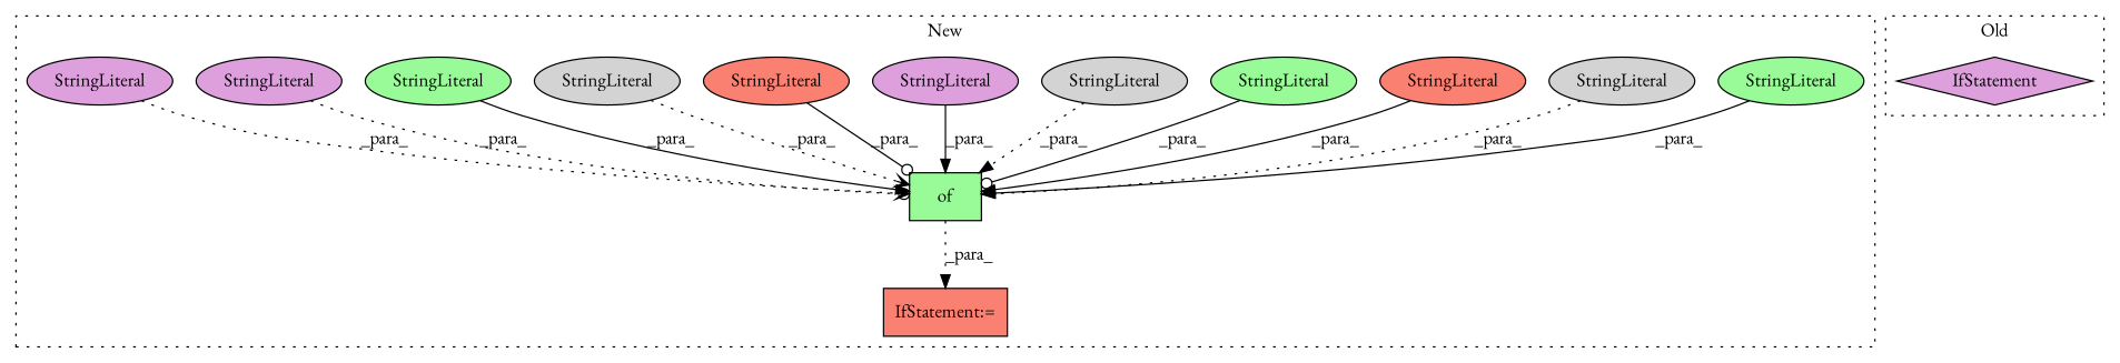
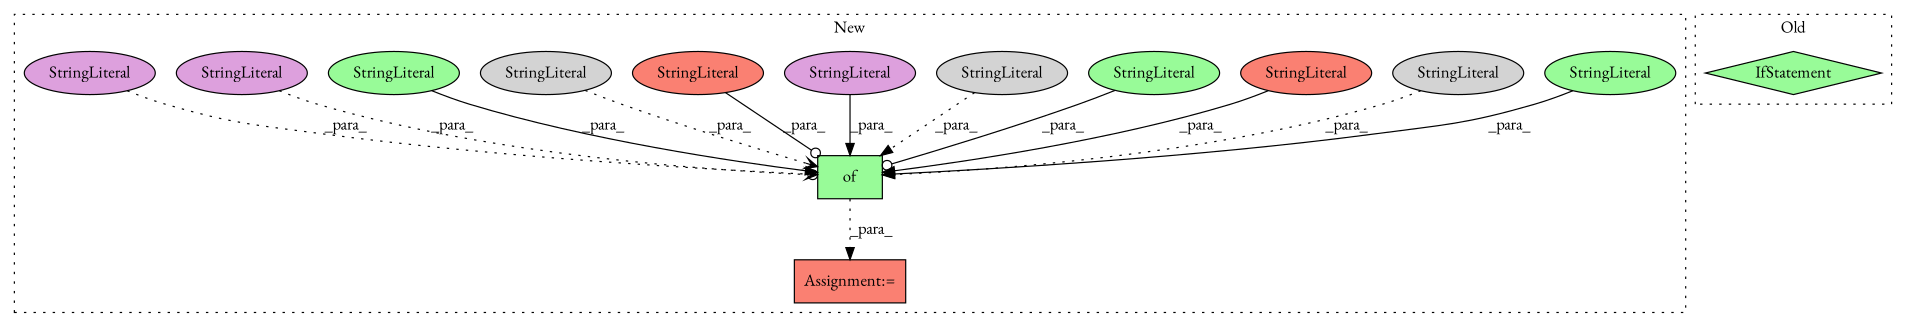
  digraph {
    fontname="EB Garamond"
    node [a=45 fillcolor=palegreen fontname="EB Garamond" l=20 shape=ellipse style=filled]
    edge [arrowhead=normal fontname="EB Garamond" style=dotted]
    n1 [a=32 l="3,1" label=of s="3571,3839" shape=box]
-   n2 [a=7 fillcolor=salmon l=1 label="IfStatement:=" s=3566 shape=box]
+   n2 [a=7 fillcolor=salmon l=1 label="Assignment:=" s=3566 shape=box]
    n3 [l=7 label=StringLiteral s=3734]
    n4 [fillcolor=lightgrey label=StringLiteral s=3713]
    n5 [fillcolor=salmon label=StringLiteral s=3615]
    n6 [l=8 label=StringLiteral s=3768]
    n7 [fillcolor=lightgrey l=10 label=StringLiteral s=3673]
    n8 [fillcolor=plum l=25 label=StringLiteral s=3814]
    n9 [fillcolor=salmon l=25 label=StringLiteral s=3742]
    n10 [fillcolor=lightgrey l=9 label=StringLiteral s=3605]
    n11 [l=7 label=StringLiteral s=3705]
    n12 [fillcolor=plum l=25 label=StringLiteral s=3777]
    n13 [fillcolor=plum label=StringLiteral s=3684]
-   n14 [a=25 fillcolor=plum l="4,2" label=IfStatement s="6243,6269" shape=diamond]
+   n14 [a=25 l="4,2" label=IfStatement s="6243,6269" shape=diamond]
    subgraph cluster_1 {
      label=New
      style=dotted
      n1
      n2
      n3
      n4
      n5
      n6
      n7
      n8
      n9
      n10
      n11
      n12
      n13
    }
    subgraph cluster_2 {
      label=Old
      style=dotted
      n14
    }
    n1 -> n2 [label=_para_]
    n3 -> n1 [label=_para_ style=solid]
    n4 -> n1 [label=_para_]
    n5 -> n1 [label=_para_ style=solid]
    n6 -> n1 [arrowhead=odot label=_para_ style=solid]
    n7 -> n1 [label=_para_]
    n8 -> n1 [label=_para_ style=solid]
    n9 -> n1 [arrowhead=odot label=_para_ style=solid]
    n10 -> n1 [arrowhead=vee label=_para_]
    n11 -> n1 [label=_para_ style=solid]
    n12 -> n1 [arrowhead=odot label=_para_]
    n13 -> n1 [arrowhead=vee label=_para_]
  }
